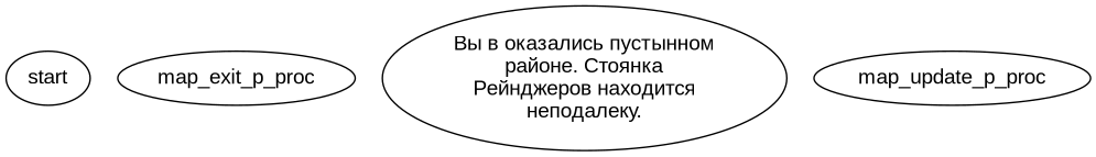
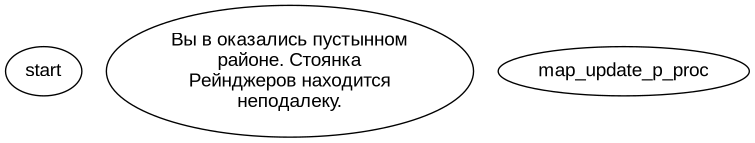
  digraph {
    fontname="Liberation Sans"
    node [color="#000000" fillcolor="#FFFFFF" style=filled fontname="Liberation Sans"]
    start
-   map_exit_p_proc
    n3 [label="Вы в оказались пустынном\nрайоне. Стоянка\nРейнджеров находится\nнеподалеку."]
    map_update_p_proc
  }
